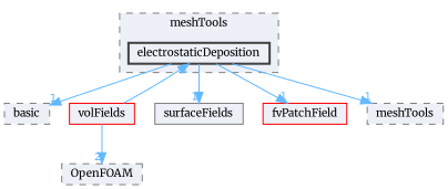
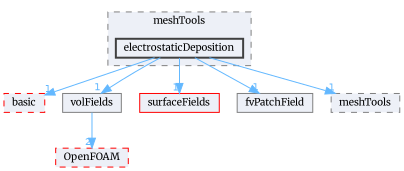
  digraph {
    compound=true
    fontname=Merriweather
    node [color=grey50 fillcolor="#edf0f7" fontname=Merriweather fontsize=10 shape=box style="filled,dashed"]
    edge [color=steelblue1 fontcolor=steelblue1 fontname=Merriweather fontsize=10 headlabel=1 labeldistance=1.5 labelfontname=Helvetica labelfontsize=10]
    n1 [color=grey25 height=0.2 label=electrostaticDeposition style="filled,bold" width=0.4]
-   n2 [height=0.2 label=basic width=0.4]
-   n3 [color=red height=0.2 label=volFields style=filled width=0.4]
-   n4 [height=0.2 label=surfaceFields style=filled width=0.4]
-   n5 [color=red height=0.2 label=fvPatchField style=filled width=0.4]
+   n2 [color=red height=0.2 label=basic width=0.4]
+   n3 [height=0.2 label=volFields style=filled width=0.4]
+   n4 [color=red height=0.2 label=surfaceFields style=filled width=0.4]
+   n5 [height=0.2 label=fvPatchField style=filled width=0.4]
    n6 [height=0.2 label=meshTools width=0.4]
-   n7 [height=0.2 label=OpenFOAM width=0.4]
+   n7 [color=red height=0.2 label=OpenFOAM width=0.4]
    subgraph cluster_1 {
      bgcolor="#edf0f7"
      fontsize=10
      label=meshTools
      pencolor=grey50
      style="filled,dashed"
      n1
    }
    n1 -> n2
-   n3 -> n1
+   n1 -> n3
    n1 -> n4
    n1 -> n5
    n1 -> n6
    n3 -> n7 [headlabel=2]
  }
